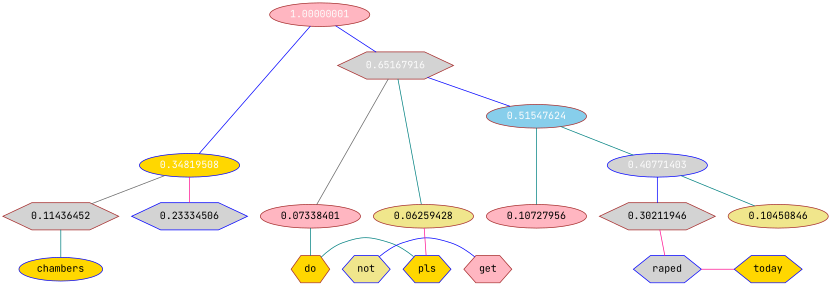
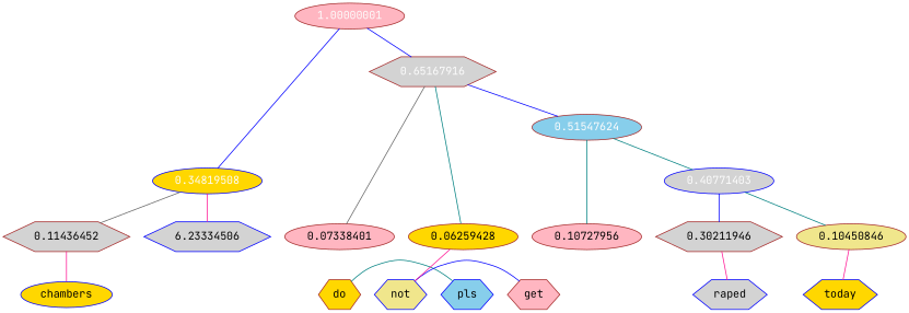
  graph {
    fontname="JetBrains Mono"
    node [color=brown fillcolor=lightgrey fontname="JetBrains Mono" format=png nodesep=0.001 ordering=out overlap_scaling=0.01 ranksep=0.001 shape=hexagon style=filled]
    edge [color=teal fontname="JetBrains Mono"]
    n1 [color=blue fillcolor=gold height=0.15 label=chambers shape=ellipse style="filled,solid" width=0.15]
-   n2 [color=blue fillcolor=gold height=0.15 label=pls style="filled,solid" width=0.15]
+   n2 [color=blue fillcolor=skyblue height=0.15 label=pls style="filled,solid" width=0.15]
    n3 [fillcolor=gold height=0.15 label=do style="filled,solid" width=0.15]
    n4 [color=blue fillcolor=khaki height=0.15 label=not style="filled,solid" width=0.15]
    n5 [fillcolor=lightpink height=0.15 label=get style="filled,solid" width=0.15]
    n6 [color=blue height=0.15 label=raped style="filled,solid" width=0.15]
    n7 [color=blue fillcolor=gold height=0.15 label=today style="filled,solid" width=0.15]
    n8 [fontcolor=black height=0.15 label=0.11436452 width=0.15]
-   n9 [color=blue fontcolor=black height=0.15 label=0.23334506 width=0.15]
+   n9 [color=blue fontcolor=black height=0.15 label=6.23334506 width=0.15]
    n10 [fillcolor=lightpink fontcolor=black height=0.15 label=0.07338401 shape=ellipse width=0.15]
-   n11 [fillcolor=khaki fontcolor=black height=0.15 label=0.06259428 shape=ellipse width=0.15]
+   n11 [fillcolor=gold fontcolor=black height=0.15 label=0.06259428 shape=ellipse width=0.15]
    n12 [fillcolor=lightpink fontcolor=black height=0.15 label=0.10727956 shape=ellipse width=0.15]
    n13 [fontcolor=black height=0.15 label=0.30211946 width=0.15]
    n14 [fillcolor=khaki fontcolor=black height=0.15 label=0.10450846 shape=ellipse width=0.15]
    n15 [fillcolor=lightpink fontcolor=grey99 height=0.15 label=1.00000001 shape=ellipse width=0.15]
    n16 [color=blue fillcolor=gold fontcolor=grey99 height=0.15 label=0.34819508 shape=ellipse width=0.15]
    n17 [fontcolor=grey99 height=0.15 label=0.65167916 width=0.15]
    n18 [fillcolor=skyblue fontcolor=grey99 height=0.15 label=0.51547624 shape=ellipse width=0.15]
    n19 [color=blue fontcolor=grey99 height=0.15 label=0.40771403 shape=ellipse width=0.15]
    subgraph sub_1 {
      rank=same
      n1
      n2
      n3
      n4
      n5
      n6
      n7
    }
    subgraph sub_2 {
      rank=same
      n8
      n9
      n10
      n11
      n12
      n13
      n14
    }
    n3 -- n2
    n4 -- n5 [color=blue]
-   n8 -- n1
-   n10 -- n3
-   n11 -- n2 [color=deeppink]
+   n8 -- n1 [color=deeppink]
+   n11 -- n4 [color=deeppink]
    n13 -- n6 [color=deeppink]
-   n6 -- n7 [color=deeppink]
+   n14 -- n7 [color=deeppink]
    n15 -- n16 [color=blue]
    n15 -- n17 [color=blue]
    n16 -- n8 [color=gray40]
    n16 -- n9 [color=deeppink]
    n17 -- n10 [color=gray40]
    n17 -- n11
    n17 -- n18 [color=blue]
    n18 -- n12
    n18 -- n19
    n19 -- n13 [color=blue]
    n19 -- n14
  }
